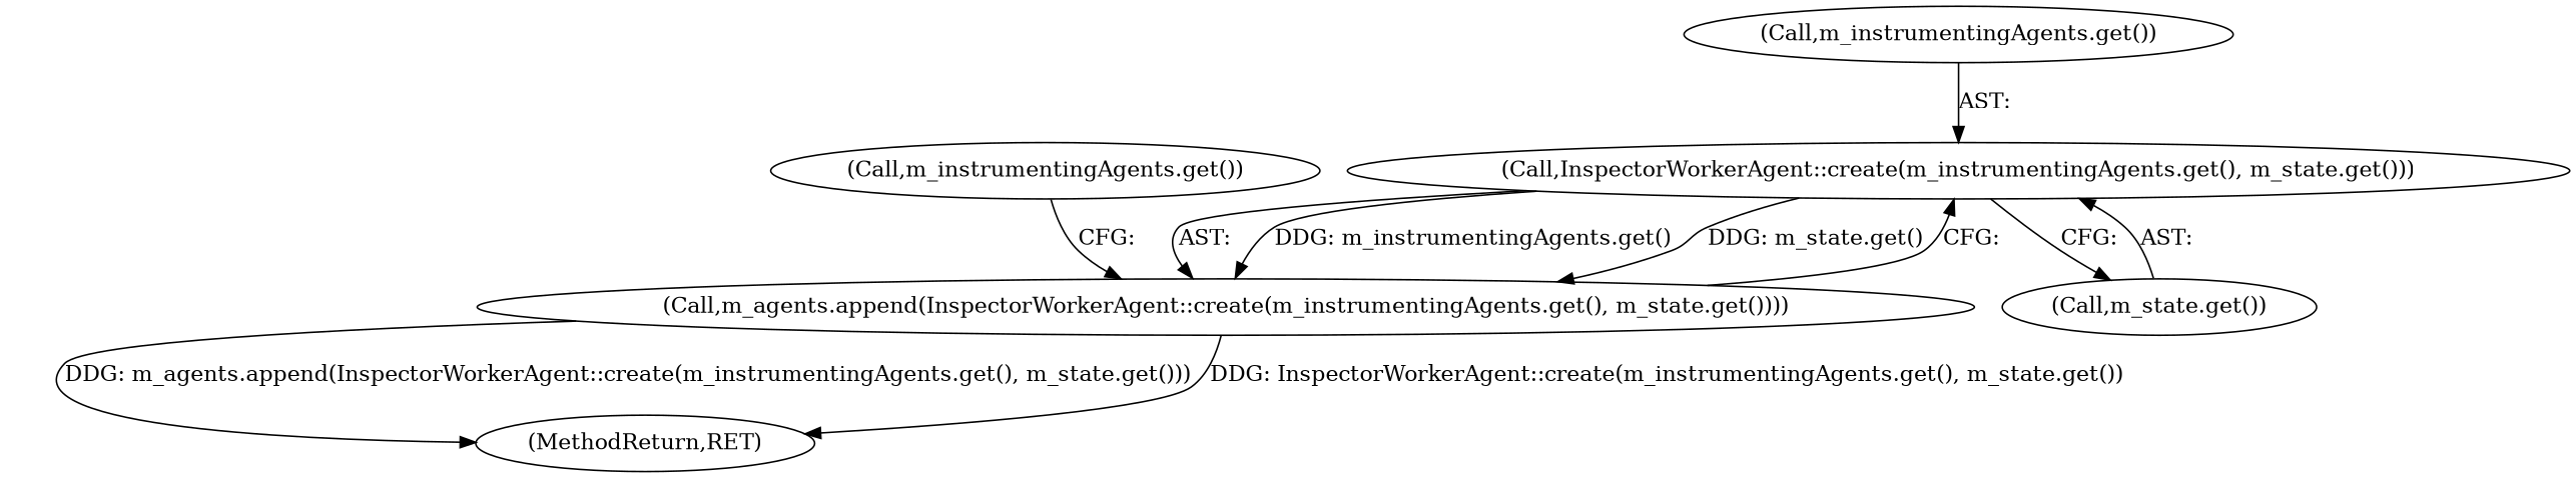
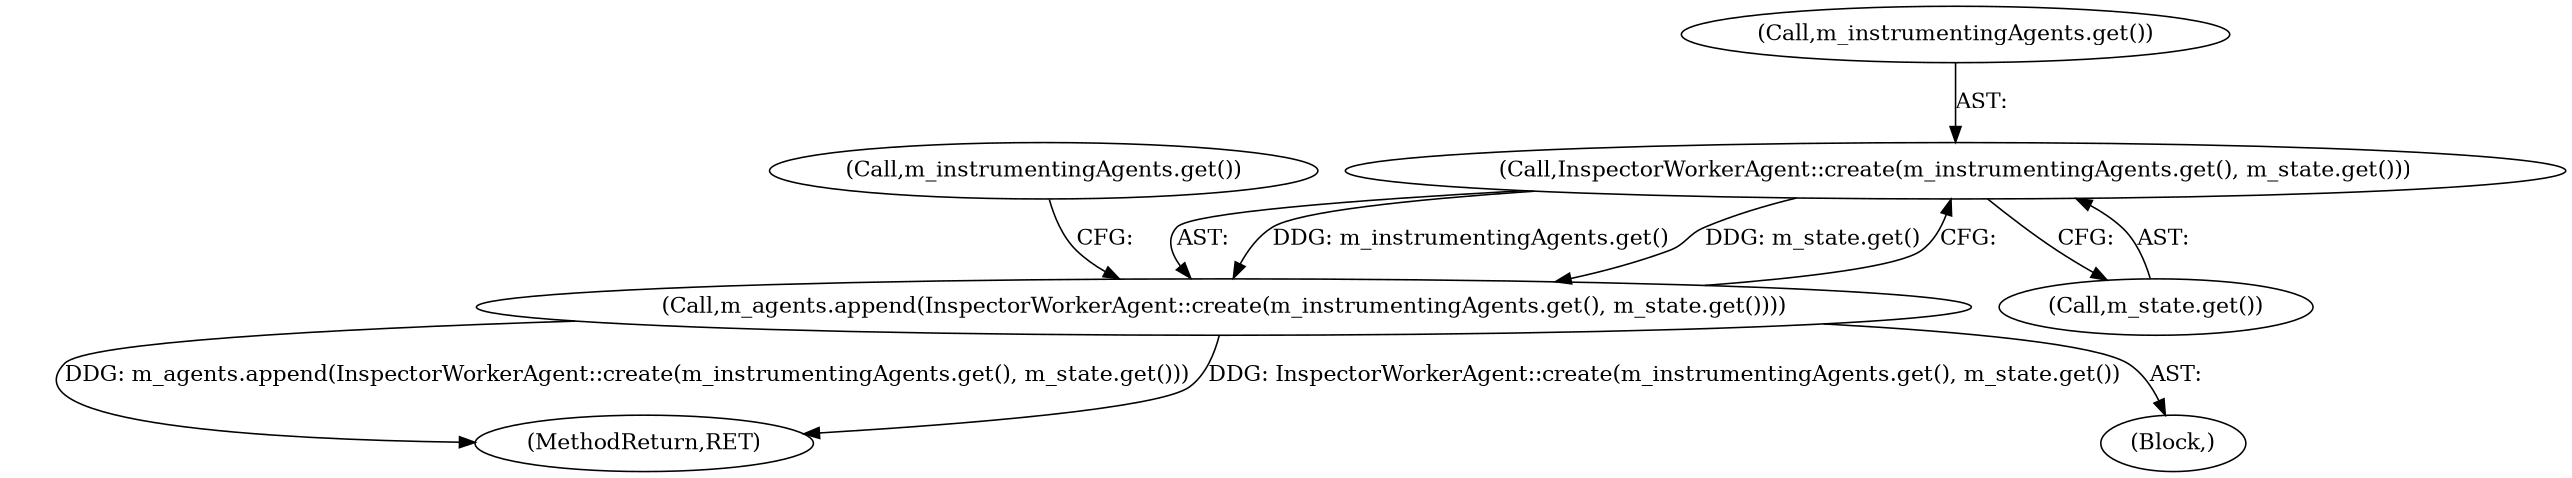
  digraph {
    n1 [label="(Call,InspectorWorkerAgent::create(m_instrumentingAgents.get(), m_state.get()))"]
    n2 [label="(Call,m_agents.append(InspectorWorkerAgent::create(m_instrumentingAgents.get(), m_state.get())))"]
    n3 [label="(Call,m_state.get())"]
    n4 [label="(MethodReturn,RET)"]
+   n5 [label="(Block,)"]
    n6 [label="(Call,m_instrumentingAgents.get())"]
    n7 [label="(Call,m_instrumentingAgents.get())"]
    n1 -> n2 [label="AST: "]
    n1 -> n2 [label="DDG: m_instrumentingAgents.get()"]
    n1 -> n2 [label="DDG: m_state.get()"]
    n1 -> n3 [label="CFG: "]
    n2 -> n1 [label="CFG: "]
    n2 -> n4 [label="DDG: m_agents.append(InspectorWorkerAgent::create(m_instrumentingAgents.get(), m_state.get()))"]
    n2 -> n4 [label="DDG: InspectorWorkerAgent::create(m_instrumentingAgents.get(), m_state.get())"]
+   n2 -> n5 [label="AST: "]
    n3 -> n1 [label="AST: "]
    n6 -> n2 [label="CFG: "]
    n7 -> n1 [label="AST: "]
  }
